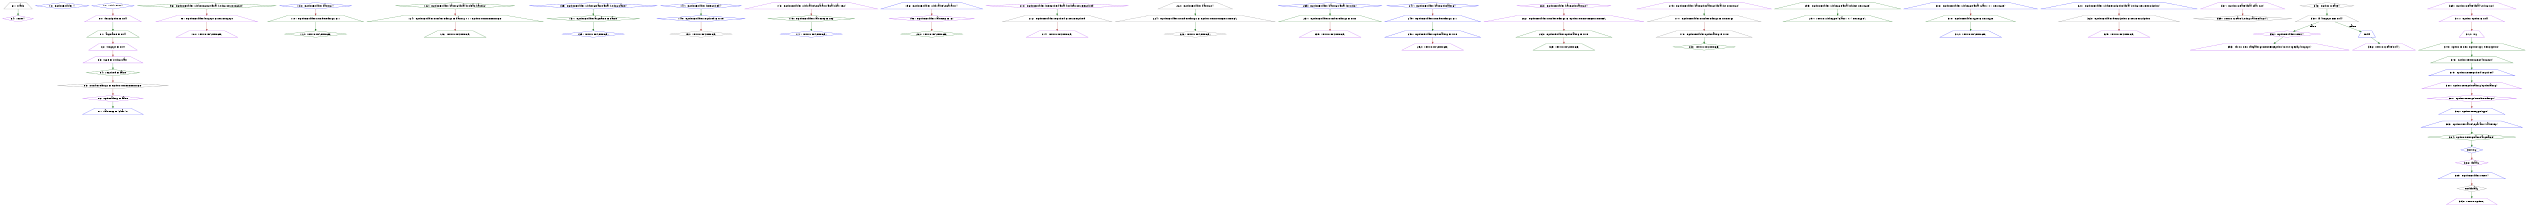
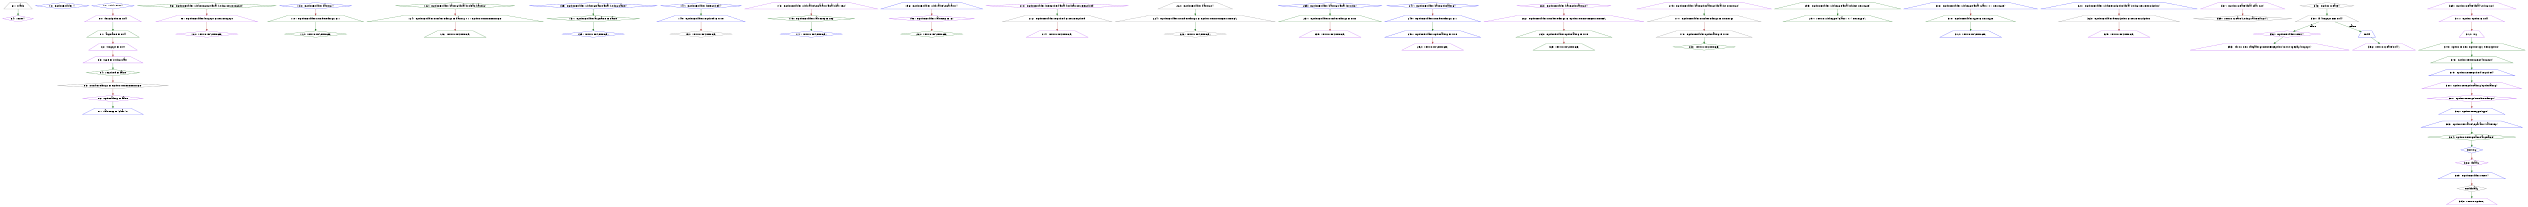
  digraph {
    node [color=purple shape=trapezium]
    edge [color=brown]
    n1 [color=gray40 label="61:  static"]
    n2 [label="64:  reset()" shape=diamond]
    n3 [color=blue label="70:  OptionBuilder ()" shape=diamond]
    n4 [color=blue label="78:  void reset()" shape=diamond]
    n5 [label="80:  description = null"]
    n6 [color=darkgreen label="81:  argName = null"]
    n7 [label="82:  longopt = null"]
    n8 [label="83:  type = String.class"]
    n9 [color=darkgreen label="84:  required = false" shape=diamond]
    n10 [color=gray40 label="85:  numberOfArgs = Option.UNINITIALIZED" shape=diamond]
    n11 [label="86:  optionalArg = false" shape=diamond]
    n12 [color=blue label="87:  valuesep = (char) 0"]
    n13 [color=darkgreen label="96:  OptionBuilder withLongOpt(final String newLongopt)" shape=diamond]
    n14 [label="98:  OptionBuilder.longopt = newLongopt"]
-   n15 [label="100:  return INSTANCE;"]
+   n15 [label="100:  return INSTANCE;" shape=diamond]
    n16 [color=blue label="108:  OptionBuilder hasArg()" shape=diamond]
    n17 [color=darkgreen label="110:  OptionBuilder.numberOfArgs = 1"]
    n18 [color=darkgreen label="112:  return INSTANCE;" shape=diamond]
    n19 [color=darkgreen label="122:  OptionBuilder hasArg(final boolean hasArg)" shape=diamond]
    n20 [color=darkgreen label="124:  OptionBuilder.numberOfArgs = hasArg ? 1 : Option.UNINITIALIZED"]
    n21 [color=darkgreen label="126:  return INSTANCE;"]
    n22 [color=blue label="135:  OptionBuilder withArgName(final String name)" shape=diamond]
    n23 [color=darkgreen label="137:  OptionBuilder.argName = name" shape=diamond]
    n24 [color=blue label="139:  return INSTANCE;" shape=diamond]
    n25 [color=blue label="147:  OptionBuilder isRequired()" shape=diamond]
-   n26 [color=blue label="149:  OptionBuilder.required = true" shape=diamond]
+   n26 [color=blue label="149:  OptionBuilder.required = true"]
    n27 [color=gray40 label="151:  return INSTANCE;" shape=diamond]
    n28 [label="173:  OptionBuilder withValueSeparator(final char sep)"]
    n29 [color=darkgreen label="175:  OptionBuilder.valuesep = sep" shape=diamond]
    n30 [color=blue label="177:  return INSTANCE;" shape=diamond]
    n31 [color=blue label="196:  OptionBuilder withValueSeparator()"]
    n32 [label="198:  OptionBuilder.valuesep = '='" shape=diamond]
    n33 [color=darkgreen label="200:  return INSTANCE;" shape=diamond]
    n34 [label="210:  OptionBuilder isRequired(final boolean newRequired)" shape=diamond]
    n35 [color=gray40 label="212:  OptionBuilder.required = newRequired"]
    n36 [label="214:  return INSTANCE;"]
    n37 [color=gray40 label="222:  OptionBuilder hasArgs()"]
    n38 [color=gray40 label="224:  OptionBuilder.numberOfArgs = Option.UNLIMITED_VALUES"]
    n39 [color=gray40 label="226:  return INSTANCE;" shape=diamond]
    n40 [color=blue label="235:  OptionBuilder hasArgs(final int num)" shape=diamond]
    n41 [color=darkgreen label="237:  OptionBuilder.numberOfArgs = num"]
    n42 [label="239:  return INSTANCE;"]
    n43 [color=blue label="247:  OptionBuilder hasOptionalArg()" shape=diamond]
    n44 [color=blue label="249:  OptionBuilder.numberOfArgs = 1"]
    n45 [color=blue label="250:  OptionBuilder.optionalArg = true"]
    n46 [label="252:  return INSTANCE;"]
    n47 [label="260:  OptionBuilder hasOptionalArgs()" shape=diamond]
    n48 [label="262:  OptionBuilder.numberOfArgs = Option.UNLIMITED_VALUES"]
    n49 [color=darkgreen label="263:  OptionBuilder.optionalArg = true"]
    n50 [color=darkgreen label="265:  return INSTANCE;"]
    n51 [label="275:  OptionBuilder hasOptionalArgs(final int numArgs)"]
    n52 [color=gray40 label="277:  OptionBuilder.numberOfArgs = numArgs"]
    n53 [color=gray40 label="278:  OptionBuilder.optionalArg = true"]
    n54 [color=darkgreen label="280:  return INSTANCE;" shape=diamond]
    n55 [color=darkgreen label="295:  OptionBuilder withType(final Object newType)"]
    n56 [color=darkgreen label="297:  return withType((Class<?>) newType);"]
    n57 [color=blue label="308:  OptionBuilder withType(final Class<?> newType)"]
    n58 [color=darkgreen label="310:  OptionBuilder.type = newType"]
    n59 [color=blue label="312:  return INSTANCE;"]
    n60 [color=blue label="321:  OptionBuilder withDescription(final String newDescription)"]
    n61 [color=gray40 label="323:  OptionBuilder.description = newDescription"]
    n62 [label="325:  return INSTANCE;"]
    n63 [label="337:  Option create(final char opt)"]
    n64 [color=gray40 label="339:  return create(String.valueOf(opt));" shape=diamond]
    n65 [color=gray40 label="348:  Option create()" shape=diamond]
    n66 [color=gray40 label="350:  if (longopt == null)"]
    n67 [label="352:  OptionBuilder.reset()" shape=diamond]
    n68 [color=blue label=endif]
    n69 [label="353:  throw new IllegalArgumentException('must specify longopt')"]
    n70 [label="356:  return create(null);"]
    n71 [label="369:  Option create(final String opt)"]
    n72 [label="371:  Option option = null"]
    n73 [label="372:  try"]
    n74 [color=darkgreen label="375:  option = new Option(opt, description)"]
    n75 [color=darkgreen label="378:  option.setLongOpt(longopt)"]
    n76 [color=blue label="end-try" shape=diamond]
    n77 [label="386:  finally" shape=diamond]
    n78 [color=blue label="389:  OptionBuilder.reset()"]
    n79 [color=blue label="379:  option.setRequired(required)"]
    n80 [label="380:  option.setOptionalArg(optionalArg)"]
    n81 [label="381:  option.setArgs(numberOfArgs)" shape=diamond]
    n82 [color=blue label="382:  option.setType(type)"]
    n83 [color=blue label="383:  option.setValueSeparator(valuesep)"]
    n84 [color=darkgreen label="384:  option.setArgName(argName)" shape=diamond]
    n85 [color=gray40 label="end-finally" shape=diamond]
    n86 [label="393:  return option;"]
    n1 -> n2 [color=darkgreen]
    n4 -> n5
    n5 -> n6 [color=darkgreen]
    n6 -> n7
    n7 -> n8
    n8 -> n9 [color=darkgreen]
    n9 -> n10
    n10 -> n11
    n11 -> n12 [color=darkgreen]
    n13 -> n14
    n14 -> n15
    n16 -> n17
    n17 -> n18 [color=darkgreen]
    n19 -> n20
    n20 -> n21
    n22 -> n23 [color=darkgreen]
    n23 -> n24 [color=darkgreen]
    n25 -> n26 [color=darkgreen]
    n26 -> n27
    n28 -> n29
    n29 -> n30 [color=darkgreen]
    n31 -> n32
    n32 -> n33
    n34 -> n35 [color=darkgreen]
    n35 -> n36
    n37 -> n38 [color=darkgreen]
    n38 -> n39 [color=darkgreen]
    n40 -> n41 [color=darkgreen]
    n41 -> n42
    n43 -> n44
    n44 -> n45 [color=darkgreen]
    n45 -> n46
    n47 -> n48
    n48 -> n49
    n49 -> n50
    n51 -> n52 [color=darkgreen]
    n52 -> n53
    n53 -> n54 [color=darkgreen]
    n55 -> n56 [color=darkgreen]
    n57 -> n58
    n58 -> n59 [color=darkgreen]
    n60 -> n61
    n61 -> n62
    n63 -> n64
    n65 -> n66 [color=darkgreen]
    n66 -> n67 [color=darkgreen label=False]
    n66 -> n68 [color=darkgreen label=False]
    n67 -> n69 [color=darkgreen]
    n68 -> n70 [color=darkgreen]
    n71 -> n72
    n72 -> n73
    n73 -> n74 [color=darkgreen]
    n74 -> n75 [color=darkgreen]
    n75 -> n79 [color=darkgreen]
    n76 -> n77
    n77 -> n78 [color=darkgreen]
    n78 -> n85
    n79 -> n80 [color=darkgreen]
    n80 -> n81
    n81 -> n82
    n82 -> n83
    n83 -> n84 [color=darkgreen]
    n84 -> n76 [color=darkgreen]
    n85 -> n86 [color=darkgreen]
  }
